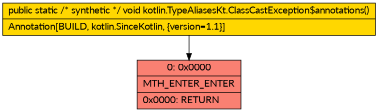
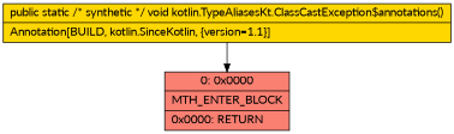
  digraph {
    fontname=Lato
    node [shape=record style=filled fontname=Lato]
-   n1 [label="{0\:\ 0x0000|MTH_ENTER_ENTER\l|0x0000: RETURN   \l}" fillcolor=salmon]
+   n1 [label="{0\:\ 0x0000|MTH_ENTER_BLOCK\l|0x0000: RETURN   \l}" fillcolor=salmon]
    n2 [label="{public static \/* synthetic *\/ void kotlin.TypeAliasesKt.ClassCastException$annotations()  | Annotation[BUILD, kotlin.SinceKotlin, \{version=1.1\}]\l}" fillcolor=gold]
    n2 -> n1 [style=solid fontname=Lato]
  }
